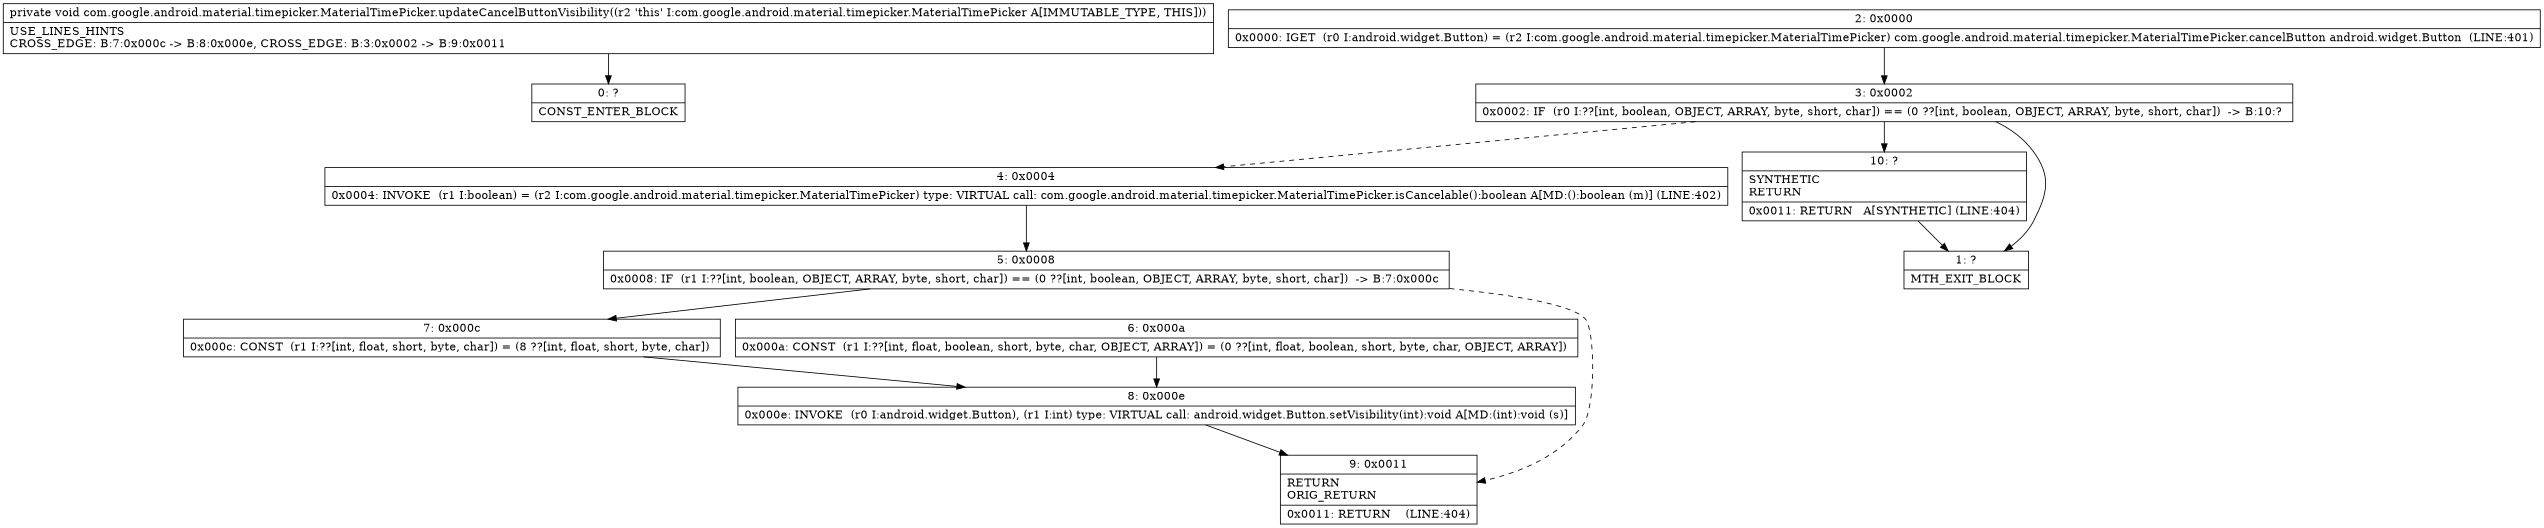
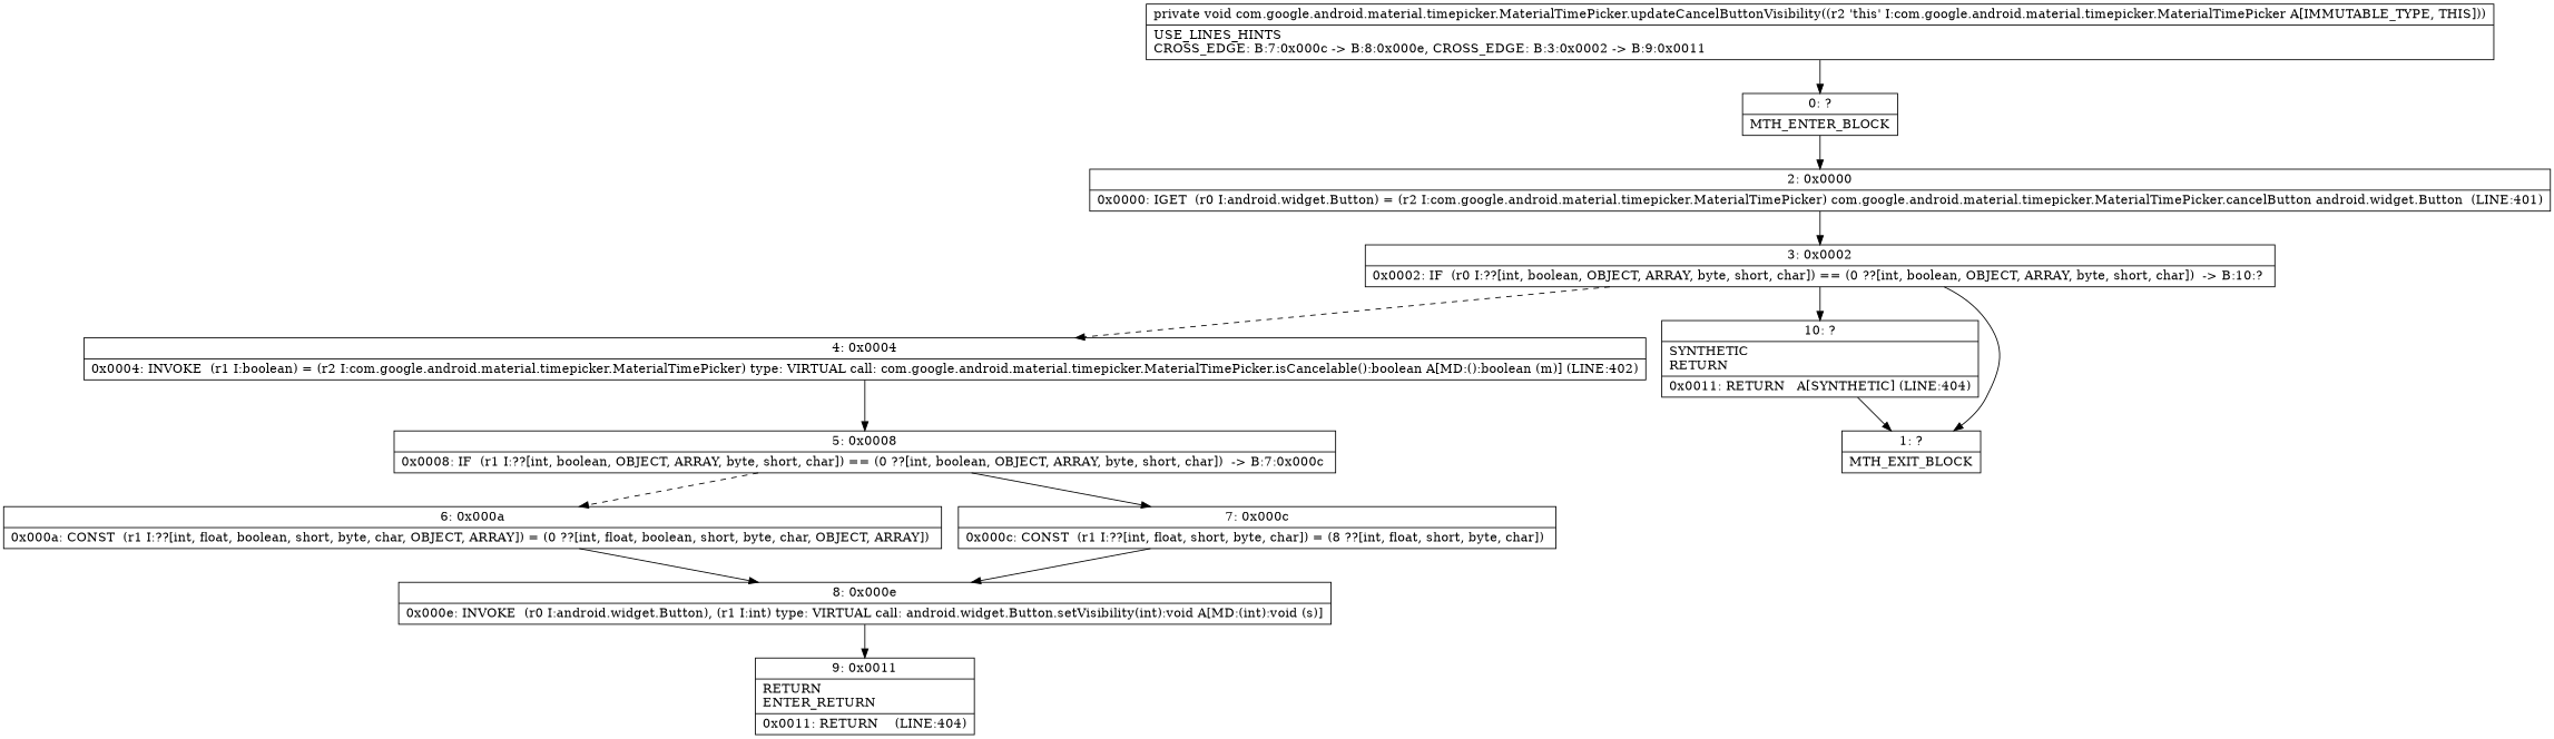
  digraph {
    node [shape=record]
-   n1 [label="{0\:\ ?|CONST_ENTER_BLOCK\l}"]
+   n1 [label="{0\:\ ?|MTH_ENTER_BLOCK\l}"]
    n2 [label="{2\:\ 0x0000|0x0000: IGET  (r0 I:android.widget.Button) = (r2 I:com.google.android.material.timepicker.MaterialTimePicker) com.google.android.material.timepicker.MaterialTimePicker.cancelButton android.widget.Button  (LINE:401)\l}"]
    n3 [label="{3\:\ 0x0002|0x0002: IF  (r0 I:??[int, boolean, OBJECT, ARRAY, byte, short, char]) == (0 ??[int, boolean, OBJECT, ARRAY, byte, short, char])  \-\> B:10:? \l}"]
    n4 [label="{4\:\ 0x0004|0x0004: INVOKE  (r1 I:boolean) = (r2 I:com.google.android.material.timepicker.MaterialTimePicker) type: VIRTUAL call: com.google.android.material.timepicker.MaterialTimePicker.isCancelable():boolean A[MD:():boolean (m)] (LINE:402)\l}"]
    n5 [label="{10\:\ ?|SYNTHETIC\lRETURN\l|0x0011: RETURN   A[SYNTHETIC] (LINE:404)\l}"]
    n6 [label="{1\:\ ?|MTH_EXIT_BLOCK\l}"]
    n7 [label="{5\:\ 0x0008|0x0008: IF  (r1 I:??[int, boolean, OBJECT, ARRAY, byte, short, char]) == (0 ??[int, boolean, OBJECT, ARRAY, byte, short, char])  \-\> B:7:0x000c \l}"]
    n8 [label="{6\:\ 0x000a|0x000a: CONST  (r1 I:??[int, float, boolean, short, byte, char, OBJECT, ARRAY]) = (0 ??[int, float, boolean, short, byte, char, OBJECT, ARRAY]) \l}"]
    n9 [label="{7\:\ 0x000c|0x000c: CONST  (r1 I:??[int, float, short, byte, char]) = (8 ??[int, float, short, byte, char]) \l}"]
    n10 [label="{8\:\ 0x000e|0x000e: INVOKE  (r0 I:android.widget.Button), (r1 I:int) type: VIRTUAL call: android.widget.Button.setVisibility(int):void A[MD:(int):void (s)]\l}"]
-   n11 [label="{9\:\ 0x0011|RETURN\lORIG_RETURN\l|0x0011: RETURN    (LINE:404)\l}"]
+   n11 [label="{9\:\ 0x0011|RETURN\lENTER_RETURN\l|0x0011: RETURN    (LINE:404)\l}"]
    n12 [label="{private void com.google.android.material.timepicker.MaterialTimePicker.updateCancelButtonVisibility((r2 'this' I:com.google.android.material.timepicker.MaterialTimePicker A[IMMUTABLE_TYPE, THIS]))  | USE_LINES_HINTS\lCROSS_EDGE: B:7:0x000c \-\> B:8:0x000e, CROSS_EDGE: B:3:0x0002 \-\> B:9:0x0011\l}"]
+   n1 -> n2
    n2 -> n3
    n3 -> n4 [style=dashed]
    n3 -> n5
    n3 -> n6
    n4 -> n7
    n5 -> n6
-   n7 -> n11 [style=dashed]
+   n7 -> n8 [style=dashed]
    n7 -> n9
    n8 -> n10
    n9 -> n10
    n10 -> n11
    n12 -> n1
  }
